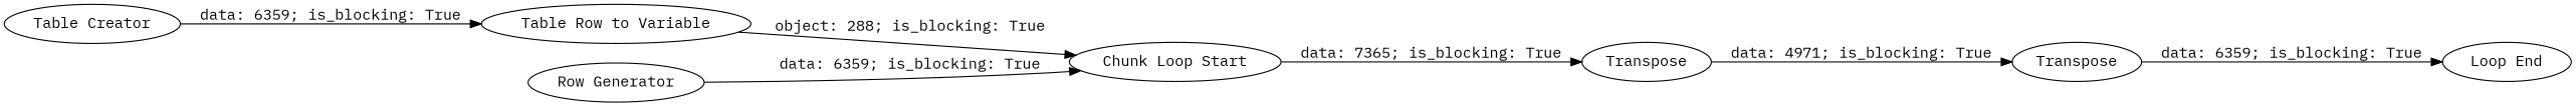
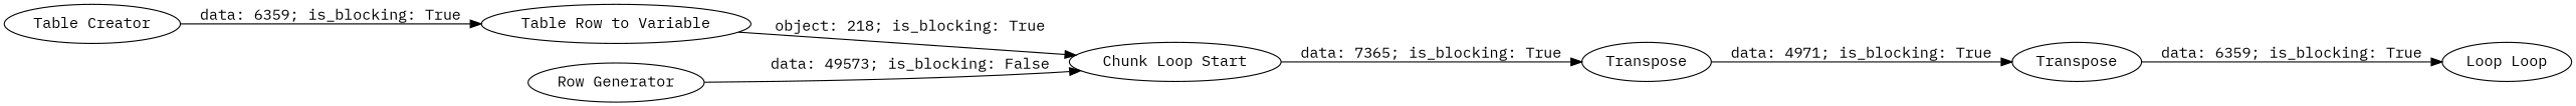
  digraph {
    fontname="IBM Plex Mono"
    rankdir=LR
    node [fontname="IBM Plex Mono"]
    edge [fontname="IBM Plex Mono"]
    n1 [label="Table Creator"]
    n2 [label="Table Row to Variable"]
    n3 [label="Chunk Loop Start"]
    n4 [label=Transpose]
-   n5 [label="Loop End"]
+   n5 [label="Loop Loop"]
    n6 [label="Row Generator"]
    n7 [label=Transpose]
    n1 -> n2 [label="data: 6359; is_blocking: True"]
-   n2 -> n3 [label="object: 288; is_blocking: True"]
+   n2 -> n3 [label="object: 218; is_blocking: True"]
    n3 -> n7 [label="data: 7365; is_blocking: True"]
    n4 -> n5 [label="data: 6359; is_blocking: True"]
-   n6 -> n3 [label="data: 6359; is_blocking: True"]
+   n6 -> n3 [label="data: 49573; is_blocking: False"]
    n7 -> n4 [label="data: 4971; is_blocking: True"]
  }
